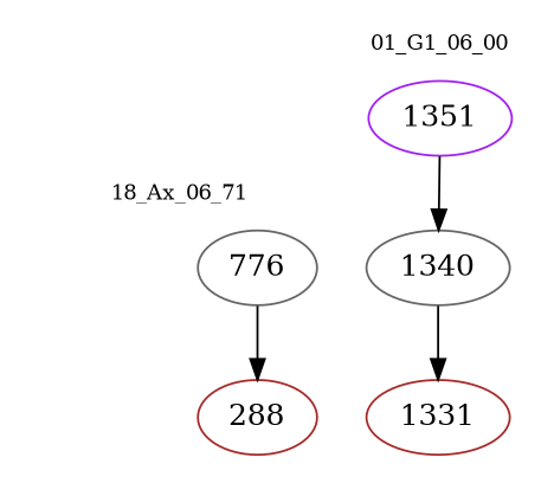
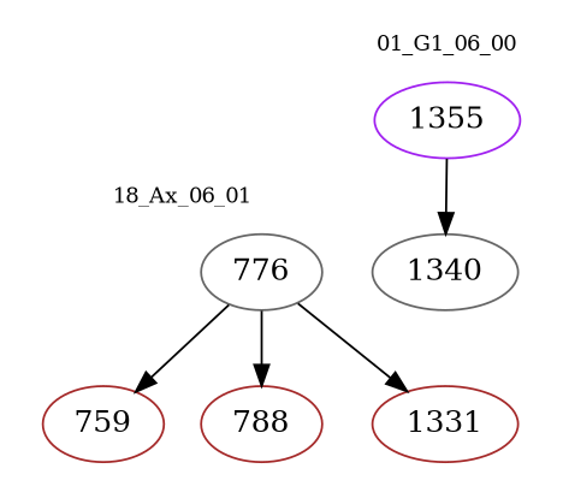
  digraph {
    node [color=brown]
    edge [color=black]
    n1 [color=gray40 label=776]
-   n3 [label=288]
+   n2 [label=759]
+   n3 [label=788]
    n4 [color=gray40 label=1340]
    n5 [label=1331]
-   n6 [color=purple label=1351]
+   n6 [color=purple label=1355]
    subgraph cluster_1 {
      color=white
      fontsize=10
-     label="18_Ax_06_71"
+     label="18_Ax_06_01"
      n1
+     n2
      n3
    }
    subgraph cluster_2 {
      color=white
      fontsize=10
      label="01_G1_06_00"
      n4
      n5
      n6
    }
+   n1 -> n2
    n1 -> n3
-   n4 -> n5
+   n1 -> n5
    n6 -> n4
  }
